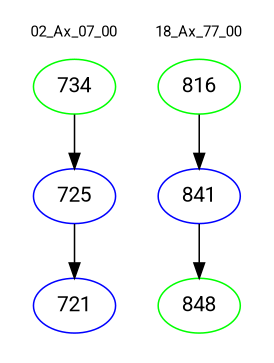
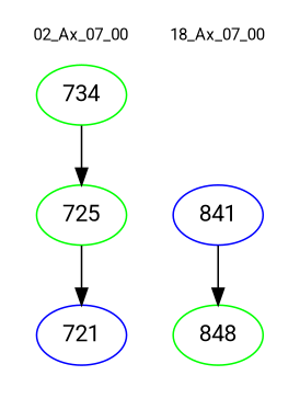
  digraph {
    fontname=Roboto
    node [color=green fontname=Roboto]
    edge [color=black fontname=Roboto]
    n1 [label=734]
-   n2 [color=blue label=725]
+   n2 [label=725]
    n3 [color=blue label=721]
-   n4 [label=816]
    n5 [color=blue label=841]
    n6 [label=848]
    subgraph cluster_1 {
      color=white
      fontsize=10
      label="02_Ax_07_00"
      n1
      n2
      n3
    }
    subgraph cluster_2 {
      color=white
      fontsize=10
-     label="18_Ax_77_00"
-     n4
+     label="18_Ax_07_00"
      n5
      n6
    }
    n1 -> n2
    n2 -> n3
-   n4 -> n5
    n5 -> n6
  }
